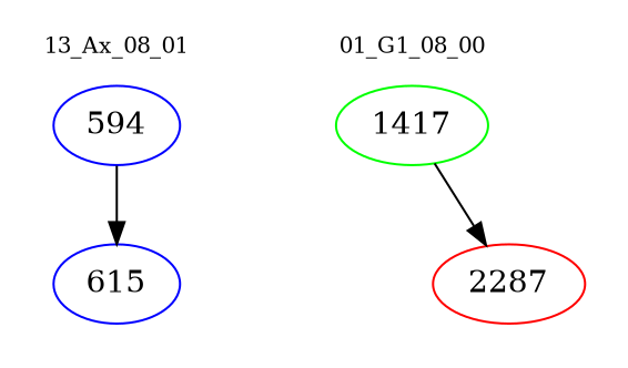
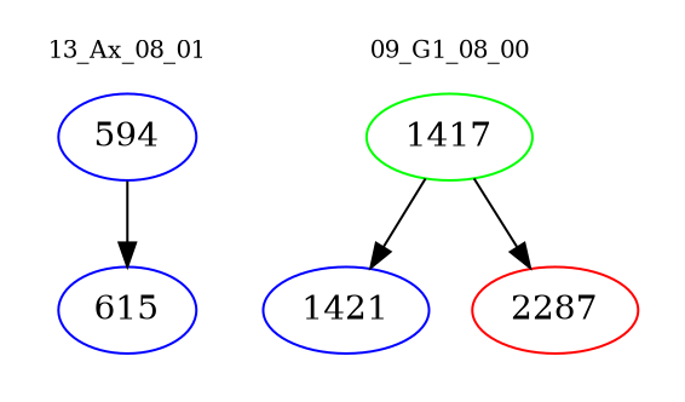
  digraph {
    node [color=blue]
    edge [color=black]
    n1 [label=594]
    n2 [label=615]
    n3 [color=green label=1417]
+   n4 [label=1421]
    n5 [color=red label=2287]
    subgraph cluster_1 {
      color=white
      fontsize=10
      label="13_Ax_08_01"
      n1
      n2
    }
    subgraph cluster_2 {
      color=white
      fontsize=10
-     label="01_G1_08_00"
+     label="09_G1_08_00"
      n3
+     n4
      n5
    }
    n1 -> n2
+   n3 -> n4
    n3 -> n5
  }
